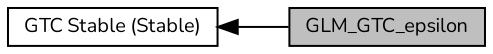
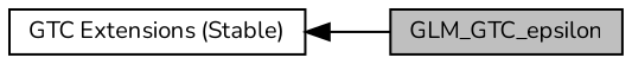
  digraph {
    rankdir=LR
    fontname=Nunito
    node [color=black fontname=Nunito fontsize=10 shape=box style=filled]
-   n1 [fillcolor=white height=0.2 label="GTC Stable (Stable)" width=0.4]
+   n1 [fillcolor=white height=0.2 label="GTC Extensions (Stable)" width=0.4]
    n2 [fillcolor=grey75 fontcolor=black height=0.2 label=GLM_GTC_epsilon width=0.4]
    n1 -> n2 [dir=back fontname=Nunito fontsize=10 labelfontname=Helvetica labelfontsize=10 shape=plaintext style=solid]
  }
